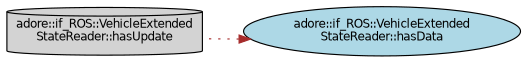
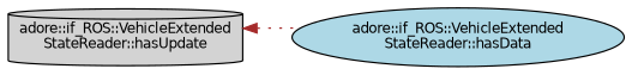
  digraph {
    rankdir=RL
    node [color=black fontname=Helvetica fontsize=10 style=filled]
    n1 [fillcolor=lightblue fontcolor=black height=0.2 label="adore::if_ROS::VehicleExtended\lStateReader::hasData" shape=ellipse width=0.4]
    n2 [fillcolor=lightgrey height=0.2 label="adore::if_ROS::VehicleExtended\lStateReader::hasUpdate" shape=cylinder width=0.4]
-   n1 -> n2 [color=brown dir=back fontname=Helvetica fontsize=10 labelfontname=Helvetica labelfontsize=10 style=dotted]
+   n2 -> n1 [color=brown dir=back fontname=Helvetica fontsize=10 labelfontname=Helvetica labelfontsize=10 style=dotted]
  }
